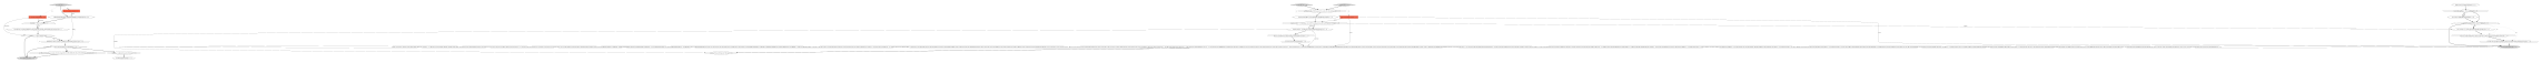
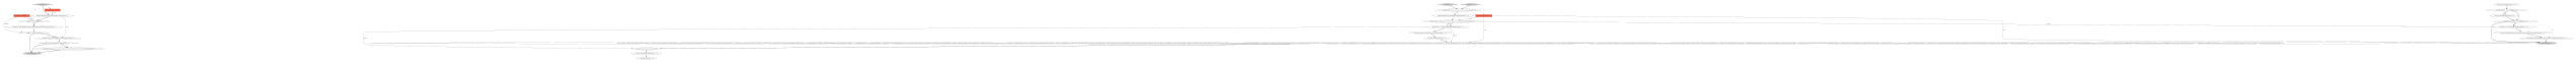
  digraph {
    fontname="Liberation Serif"
    node [fillcolor=white fontname="Liberation Serif" shape=ellipse style=filled]
    edge [fontname="Liberation Serif" style=bold]
    n1 [fillcolor=lightgray label="return null@@@13@@@['0', '0', '1']"]
    n2 [fillcolor=lightgray label="return parent@@@193@@@['1', '1', '0']"]
    n3 [fillcolor=lightgray label="createDialogArea['0', '1', '0']" shape=diamond]
    n4 [label="getShell().setText(ResultSetMessages.controls_resultset_filter_title)@@@3@@@['1', '1', '0']"]
    n5 [fillcolor=tomato label="Composite parent@@@2@@@['1', '1', '0']" shape=box]
    n6 [label="getShell().setImage(DBeaverIcons.getImage(UIIcon.FILTER))@@@4@@@['1', '1', '0']"]
    n7 [label="{Composite columnsGroup = UIUtils.createPlaceholder(tabFolder,1)FilteredTree filteredTree = new FilteredTree(columnsGroup,SWT.SINGLE | SWT.FULL_SELECTION | SWT.CHECK,new NamedObjectPatternFilter(),true){@Override protected TreeViewer doCreateTreeViewer(Composite parent,int style){columnsViewer = new CheckboxTreeViewer(parent,style)return columnsViewer}}columnsViewer.setContentProvider(new TreeContentProvider(){@Override public Object(( getChildren(Object parentElement){final java.util.List<DBDAttributeBinding> nestedBindings = ((DBDAttributeBinding)parentElement).getNestedBindings()if (nestedBindings == null || nestedBindings.isEmpty()) {return null}final DBDAttributeBinding(( res = nestedBindings.toArray(new DBDAttributeBinding(((()Arrays.sort(res,activeSorter)return res}@Override public boolean hasChildren(Object element){final java.util.List<DBDAttributeBinding> nestedBindings = ((DBDAttributeBinding)element).getNestedBindings()return nestedBindings != null && !nestedBindings.isEmpty()}})columnsViewer.setLabelProvider(new ColumnLabelProvider())columnsViewer.setCheckStateProvider(new CheckStateProvider())final Tree columnsTree = columnsViewer.getTree()GridData gd = new GridData(GridData.FILL_BOTH)gd.heightHint = 300columnsTree.setLayoutData(gd)columnsTree.setHeaderVisible(true)columnsTree.setLinesVisible(true)UIUtils.createTreeColumn(columnsTree,SWT.LEFT,ResultSetMessages.controls_resultset_filter_column_name)UIUtils.createTreeColumn(columnsTree,SWT.LEFT,\"#\")UIUtils.createTreeColumn(columnsTree,SWT.LEFT,ResultSetMessages.controls_resultset_filter_column_order)criteriaColumn = UIUtils.createTreeColumn(columnsTree,SWT.LEFT,ResultSetMessages.controls_resultset_filter_column_criteria)new CustomTreeEditor(columnsTree){@Override protected Control createEditor(Tree table,int index,TreeItem item){if (index == 2) {toggleColumnOrder(item)return null}if (index == 3 && resultSetViewer.supportsDataFilter()) {Text text = new Text(columnsTree,SWT.BORDER)text.setText(item.getText(index))text.selectAll()return text}return null}@Override protected void saveEditorValue(Control control,int index,TreeItem item){Text text = (Text)controlString criteria = text.getText().trim()DBDAttributeConstraint constraint = getBindingConstraint((DBDAttributeBinding)item.getData())if (CommonUtils.isEmpty(criteria)) {constraint.setCriteria(null)}{constraint.setCriteria(criteria)}item.setText(3,criteria)}private void toggleColumnOrder(TreeItem item){DBDAttributeConstraint constraint = getBindingConstraint((DBDAttributeBinding)item.getData())if (constraint.getOrderPosition() == 0) {constraint.setOrderPosition(dataFilter.getMaxOrderingPosition() + 1)constraint.setOrderDescending(false)}if (!constraint.isOrderDescending()) {constraint.setOrderDescending(true)}{constraint.setOrderPosition(0)constraint.setOrderDescending(false)}columnsViewer.refresh()}}columnsViewer.addCheckStateListener(null){ToolBar toolbar = new ToolBar(columnsGroup,SWT.HORIZONTAL | SWT.RIGHT)gd = new GridData(GridData.FILL_HORIZONTAL)gd.verticalIndent = 3toolbar.setLayoutData(gd)toolbar.setLayout(new FillLayout())moveTopButton = createToolItem(toolbar,\"Move to top\",UIIcon.ARROW_TOP,null)moveTopButton.setEnabled(false)moveUpButton = createToolItem(toolbar,\"Move up\",UIIcon.ARROW_UP,null)moveUpButton.setEnabled(false)moveDownButton = createToolItem(toolbar,\"Move down\",UIIcon.ARROW_DOWN,null)moveDownButton.setEnabled(false)moveBottomButton = createToolItem(toolbar,\"Move to bottom\",UIIcon.ARROW_BOTTOM,null)moveBottomButton.setEnabled(false)UIUtils.createToolBarSeparator(toolbar,SWT.VERTICAL)createToolItem(toolbar,\"Sort\",UIIcon.SORT,null)UIUtils.createToolBarSeparator(toolbar,SWT.VERTICAL)ToolItem showAllButton = createToolItem(toolbar,\"Show All\",null,null)showAllButton.setImage(UIUtils.getShardImage(ISharedImages.IMG_ETOOL_DEF_PERSPECTIVE))ToolItem showNoneButton = createToolItem(toolbar,\"Show None\",null,null)showNoneButton.setImage(UIUtils.getShardImage(ISharedImages.IMG_ELCL_REMOVEALL))createToolItem(toolbar,\"Reset\",UIIcon.REFRESH,null)columnsViewer.addSelectionChangedListener(null)}TabItem libsTab = new TabItem(tabFolder,SWT.NONE)libsTab.setText(ResultSetMessages.controls_resultset_filter_group_columns)libsTab.setToolTipText(\"Set criteria and order for individual column(s)\")libsTab.setControl(columnsGroup)}@@@9@@@['1', '1', '0']"]
    n8 [label="Composite composite = (Composite)super.edu.fdu.CPPDG.tinypdg.pe.ExpressionInfo@a16d2parent@@@5@@@['1', '1', '0']"]
    n9 [fillcolor=tomato label="int columnIndex@@@2@@@['0', '0', '1']" shape=box]
    n10 [label="columnIndex == 2@@@7@@@['0', '0', '1']" shape=diamond]
    n11 [label="columnIndex == 0@@@4@@@['0', '0', '1']" shape=diamond]
    n12 [label="DBDAttributeConstraint constraint = getBindingConstraint(binding)@@@8@@@['0', '0', '1']"]
    n13 [label="constraint.getOrderPosition() > 0@@@9@@@['0', '0', '1']" shape=diamond]
    n14 [label="return DBeaverIcons.getImage(DBValueFormatting.getObjectImage(binding.getMetaAttribute()))@@@5@@@['0', '0', '1']"]
    n15 [label="return DBeaverIcons.getImage(constraint.isOrderDescending()? UIIcon.SORT_DECREASE: UIIcon.SORT_INCREASE)@@@10@@@['0', '0', '1']"]
    n16 [label="criteriaColumn.getWidth() < 200@@@185@@@['1', '1', '0']" shape=diamond]
    n17 [label="!resultSetViewer.supportsDataFilter()@@@188@@@['1', '1', '0']" shape=diamond]
    n18 [label="criteriaColumn.setWidth(200)@@@186@@@['1', '1', '0']"]
    n19 [label="Label warnLabel = new Label(composite,SWT.NONE)@@@189@@@['1', '1', '0']"]
    n20 [label="warnLabel.setForeground(parent.getDisplay().getSystemColor(SWT.COLOR_RED))@@@191@@@['1', '1', '0']"]
    n21 [label="warnLabel.setText(ResultSetMessages.controls_resultset_filter_warning_custom_order_disabled)@@@190@@@['1', '1', '0']"]
    n22 [label="TabFolder tabFolder = new TabFolder(composite,SWT.NONE)@@@6@@@['1', '1', '0']"]
    n23 [label="createCustomFilters(tabFolder)@@@179@@@['1', '1', '0']"]
    n24 [label="tabFolder.setLayoutData(new GridData(GridData.FILL_BOTH))@@@7@@@['1', '1', '0']"]
    n25 [label="columnsViewer.setInput(attributes)@@@180@@@['1', '1', '0']"]
    n26 [label="TreeColumn criteriaColumn@@@8@@@['1', '1', '0']"]
    n27 [label="DBDAttributeBinding binding = (DBDAttributeBinding)element@@@3@@@['0', '0', '1']"]
    n28 [fillcolor=lightgray label="getColumnImage['0', '0', '1']" shape=diamond]
    n29 [fillcolor=tomato label="Object element@@@2@@@['0', '0', '1']" shape=box]
    n30 [label="refreshData()@@@181@@@['1', '1', '0']"]
    n31 [label="UIUtils.asyncExec(null)@@@182@@@['1', '1', '0']"]
    n32 [fillcolor=lightgray label="createDialogArea['1', '0', '0']" shape=diamond]
    n3 -> n4
    n3 -> n5 [label=true style=dotted]
    n4 -> n6
    n5 -> n2 [label=parent style=solid]
    n5 -> n7 [label=parent style=solid]
    n5 -> n8 [label=parent style=solid]
    n6 -> n8
    n7 -> n23
    n8 -> n19 [label=composite style=solid]
    n8 -> n22
    n8 -> n22 [label=composite style=solid]
    n9 -> n10 [label=columnIndex style=solid]
    n9 -> n11 [label=columnIndex style=solid]
    n10 -> n1
    n10 -> n12 [label=true style=dotted]
    n10 -> n12
    n10 -> n13 [label=true style=dotted]
    n11 -> n14
    n11 -> n14 [label=true style=dotted]
    n12 -> n13
    n13 -> n1
    n13 -> n15
    n13 -> n15 [label=true style=dotted]
    n14 -> n10
    n15 -> n1
    n16 -> n17
    n16 -> n18
    n16 -> n18 [label=true style=dotted]
    n17 -> n2
    n17 -> n19
    n17 -> n19 [label=true style=dotted]
    n17 -> n20 [label=true style=dotted]
    n17 -> n21 [label=true style=dotted]
    n18 -> n17
    n19 -> n21
    n20 -> n2
    n21 -> n20
    n22 -> n7 [label=tabFolder style=solid]
    n22 -> n23 [label=tabFolder style=solid]
    n22 -> n24
-   n13 -> n25
+   n23 -> n25
    n24 -> n26
    n25 -> n30
    n26 -> n7
    n27 -> n11
    n27 -> n12 [label=binding style=solid]
    n28 -> n9 [label=true style=dotted]
    n28 -> n27
    n28 -> n29 [label=true style=dotted]
    n29 -> n27 [label=element style=solid]
    n31 -> n16
    n32 -> n4
    n32 -> n5 [label=true style=dotted]
  }
